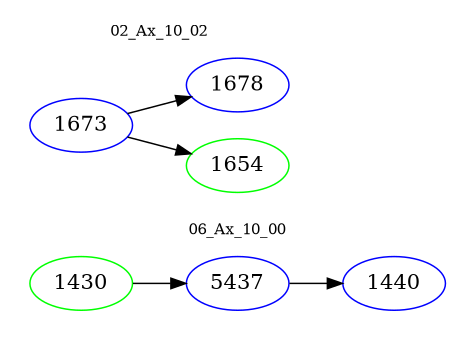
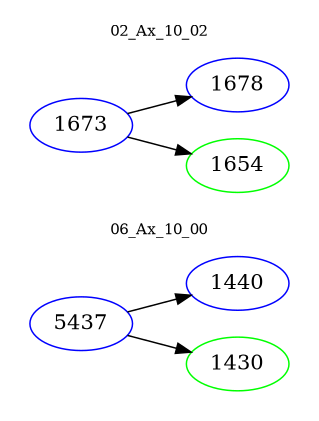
  digraph {
    rankdir=LR
    node [color=blue]
    edge [color=black]
    n1 [label=5437]
    n2 [color=green label=1430]
    n3 [label=1440]
    n4 [label=1673]
    n5 [color=green label=1654]
    n6 [label=1678]
    subgraph cluster_1 {
      color=white
      fontsize=10
      label="06_Ax_10_00"
      n1
      n2
      n3
    }
    subgraph cluster_2 {
      color=white
      fontsize=10
      label="02_Ax_10_02"
      n4
      n5
      n6
    }
-   n2 -> n1
+   n1 -> n2
    n1 -> n3
    n4 -> n5
    n4 -> n6
  }
